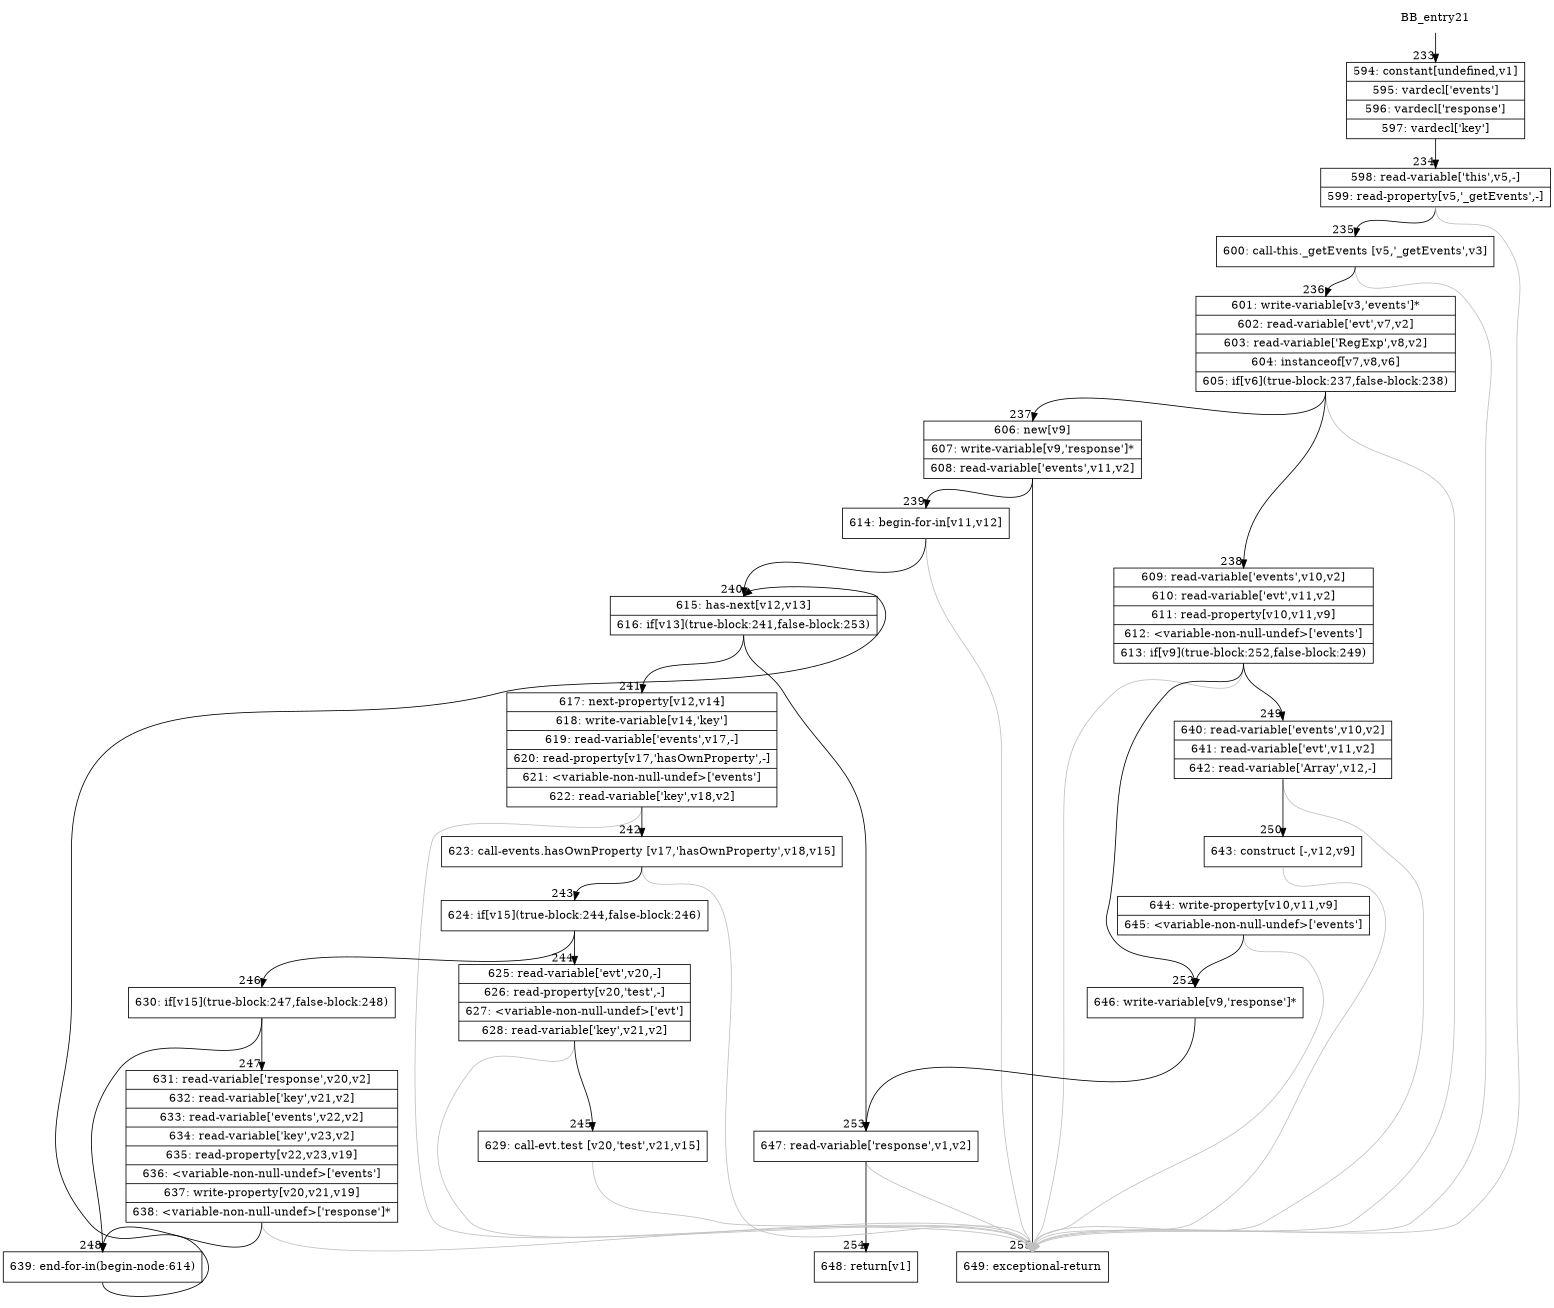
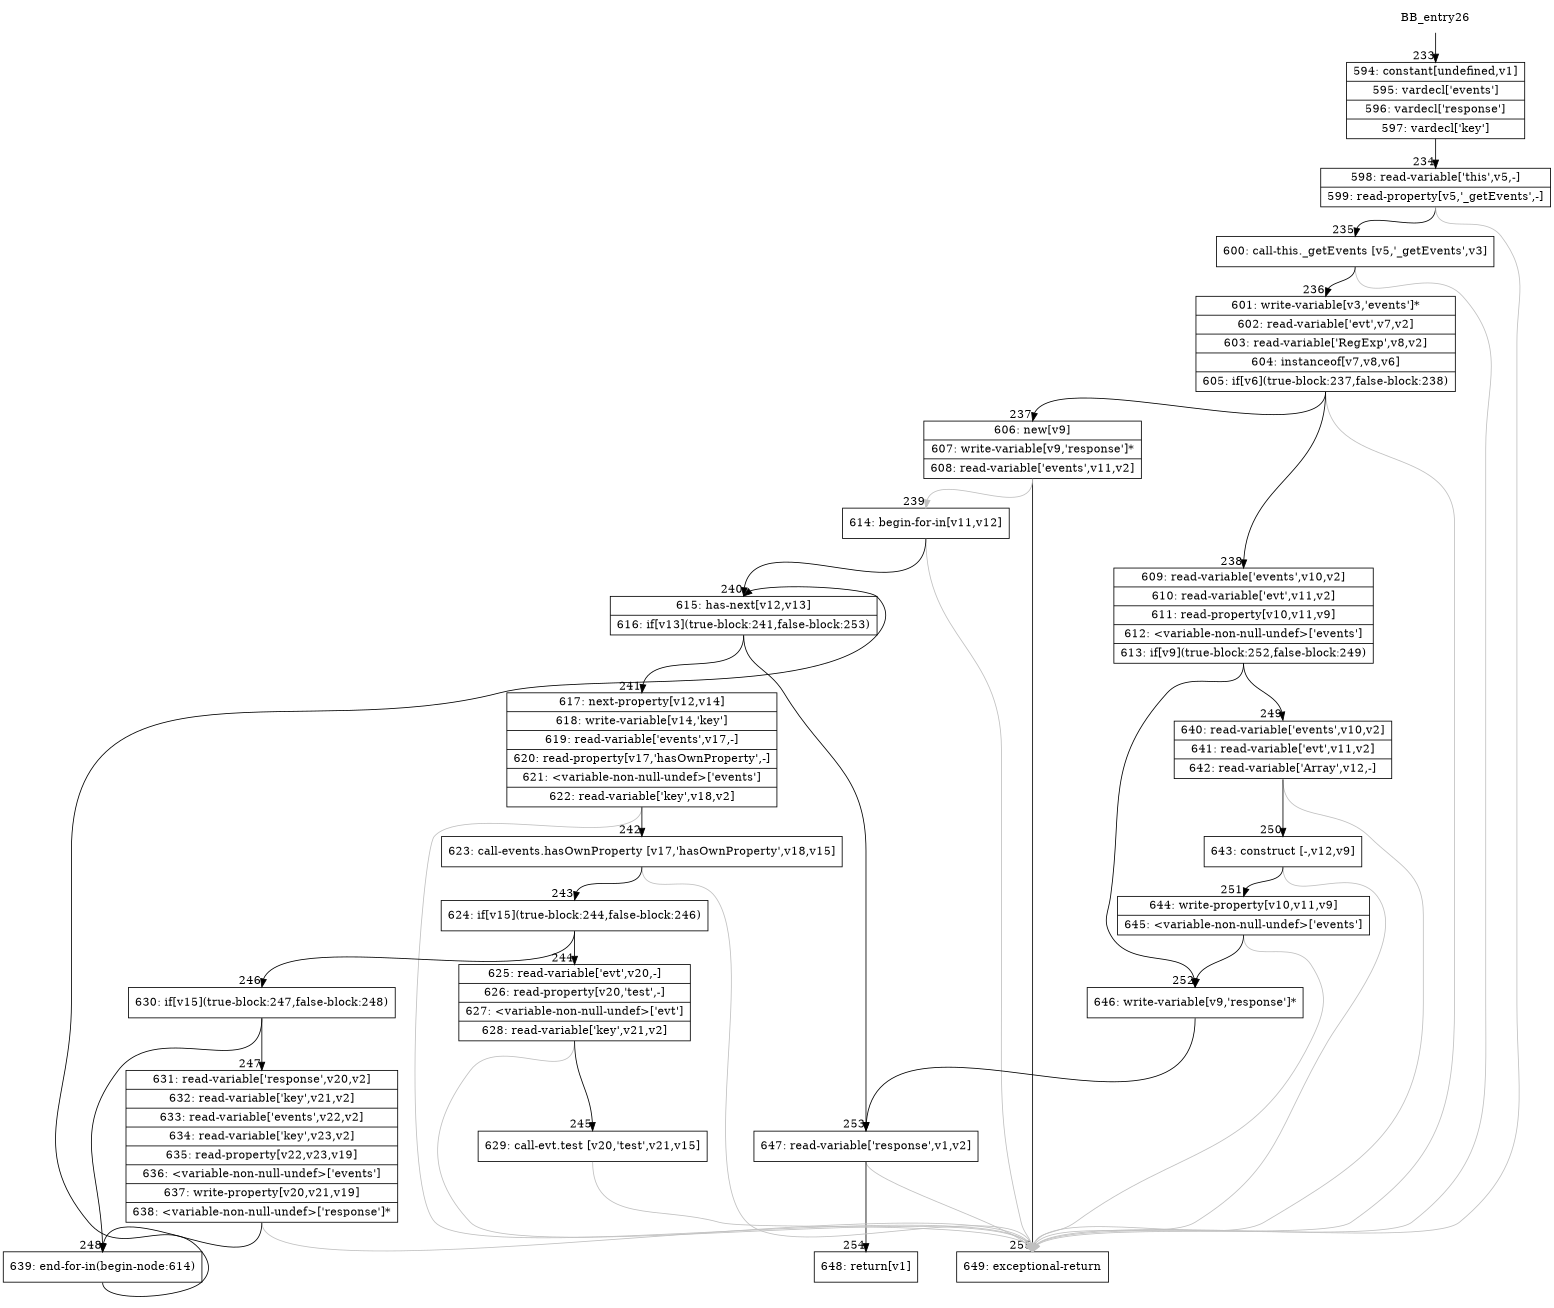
  digraph {
    rankdir=TD
    node [shape=record]
    edge [headport=n tailport=s]
-   BB_entry26 [shape=none label=BB_entry21]
+   BB_entry26 [shape=none]
    n2 [label="{594: constant[undefined,v1]|595: vardecl['events']|596: vardecl['response']|597: vardecl['key']}"]
    n3 [label="{598: read-variable['this',v5,-]|599: read-property[v5,'_getEvents',-]}"]
    n4 [label="{600: call-this._getEvents [v5,'_getEvents',v3]}"]
    n5 [label="{649: exceptional-return}"]
    n6 [label="{601: write-variable[v3,'events']*|602: read-variable['evt',v7,v2]|603: read-variable['RegExp',v8,v2]|604: instanceof[v7,v8,v6]|605: if[v6](true-block:237,false-block:238)}"]
    n7 [label="{606: new[v9]|607: write-variable[v9,'response']*|608: read-variable['events',v11,v2]}"]
    n8 [label="{609: read-variable['events',v10,v2]|610: read-variable['evt',v11,v2]|611: read-property[v10,v11,v9]|612: \<variable-non-null-undef\>['events']|613: if[v9](true-block:252,false-block:249)}"]
    n9 [label="{614: begin-for-in[v11,v12]}"]
    n10 [label="{646: write-variable[v9,'response']*}"]
    n11 [label="{640: read-variable['events',v10,v2]|641: read-variable['evt',v11,v2]|642: read-variable['Array',v12,-]}"]
    n12 [label="{615: has-next[v12,v13]|616: if[v13](true-block:241,false-block:253)}"]
    n13 [label="{647: read-variable['response',v1,v2]}"]
    n14 [label="{643: construct [-,v12,v9]}"]
    n15 [label="{617: next-property[v12,v14]|618: write-variable[v14,'key']|619: read-variable['events',v17,-]|620: read-property[v17,'hasOwnProperty',-]|621: \<variable-non-null-undef\>['events']|622: read-variable['key',v18,v2]}"]
    n16 [label="{648: return[v1]}"]
    n17 [label="{644: write-property[v10,v11,v9]|645: \<variable-non-null-undef\>['events']}"]
    n18 [label="{623: call-events.hasOwnProperty [v17,'hasOwnProperty',v18,v15]}"]
    n19 [label="{624: if[v15](true-block:244,false-block:246)}"]
    n20 [label="{630: if[v15](true-block:247,false-block:248)}"]
    n21 [label="{625: read-variable['evt',v20,-]|626: read-property[v20,'test',-]|627: \<variable-non-null-undef\>['evt']|628: read-variable['key',v21,v2]}"]
    n22 [label="{631: read-variable['response',v20,v2]|632: read-variable['key',v21,v2]|633: read-variable['events',v22,v2]|634: read-variable['key',v23,v2]|635: read-property[v22,v23,v19]|636: \<variable-non-null-undef\>['events']|637: write-property[v20,v21,v19]|638: \<variable-non-null-undef\>['response']*}"]
    n23 [label="{639: end-for-in(begin-node:614)}"]
    n24 [label="{629: call-evt.test [v20,'test',v21,v15]}"]
    BB_entry26 -> n2 [headlabel="    233"]
    n2 -> n3 [headlabel="      234"]
    n3 -> n4 [headlabel="      235"]
    n3 -> n5 [color=gray headlabel="      255"]
    n4 -> n5 [color=gray]
    n4 -> n6 [headlabel="      236"]
    n6 -> n5 [color=gray]
    n6 -> n7 [headlabel="      237"]
    n6 -> n8 [headlabel="      238"]
    n7 -> n5 [color=black]
-   n7 -> n9 [headlabel="      239"]
-   n8 -> n5 [color=gray]
+   n7 -> n9 [headlabel="      239" color=gray]
    n8 -> n10 [headlabel="      252"]
    n8 -> n11 [headlabel="      249"]
    n9 -> n5 [color=gray]
    n9 -> n12 [headlabel="      240"]
    n10 -> n13
    n11 -> n5 [color=gray]
    n11 -> n14 [headlabel="      250"]
    n12 -> n13 [headlabel="      253"]
    n12 -> n15 [headlabel="      241"]
    n13 -> n5 [color=gray]
    n13 -> n16 [headlabel="      254"]
    n14 -> n5 [color=gray]
+   n14 -> n17 [headlabel="      251"]
    n15 -> n5 [color=gray]
    n15 -> n18 [headlabel="      242"]
    n17 -> n5 [color=gray]
    n17 -> n10
    n18 -> n5 [color=gray]
    n18 -> n19 [headlabel="      243"]
    n19 -> n20 [headlabel="      246"]
    n19 -> n21 [headlabel="      244"]
    n20 -> n22 [headlabel="      247"]
    n20 -> n23 [headlabel="      248"]
    n21 -> n5 [color=gray]
    n21 -> n24 [headlabel="      245"]
    n22 -> n5 [color=gray]
    n22 -> n23
    n23 -> n12
    n24 -> n5 [color=gray]
  }
